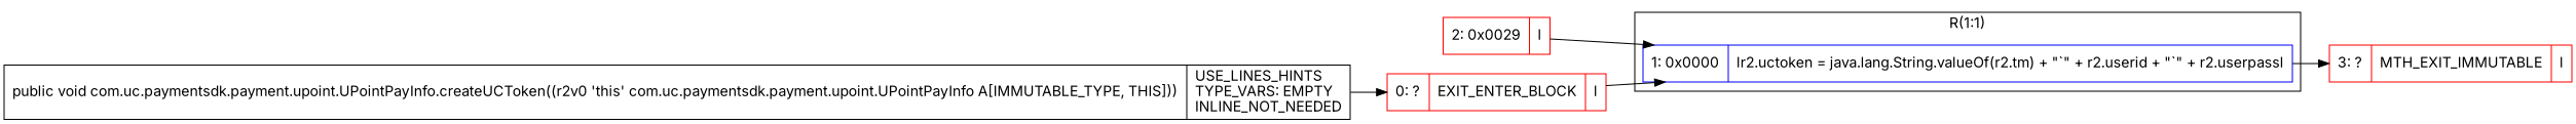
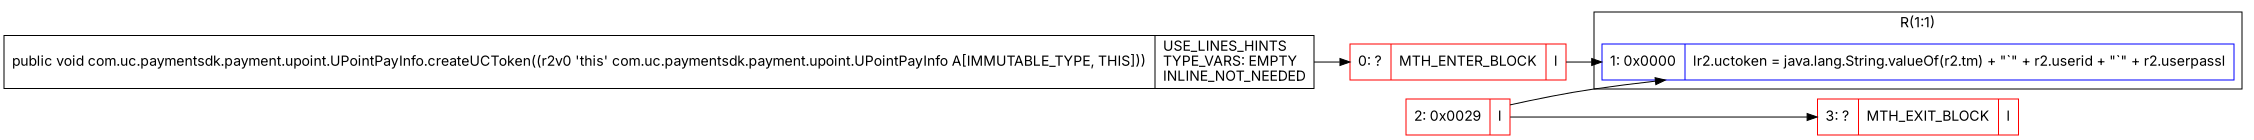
  digraph {
    fontname=Inter
    rankdir=LR
    node [color=red fontname=Inter shape=record]
    edge [fontname=Inter]
    n1 [color=blue label="{1\:\ 0x0000|lr2.uctoken = java.lang.String.valueOf(r2.tm) + \"`\" + r2.userid + \"`\" + r2.userpassl}"]
    n2 [label="{2\:\ 0x0029|l}"]
-   n3 [label="{3\:\ ?|MTH_EXIT_IMMUTABLE\l|l}"]
-   n4 [label="{0\:\ ?|EXIT_ENTER_BLOCK\l|l}"]
+   n3 [label="{3\:\ ?|MTH_EXIT_BLOCK\l|l}"]
+   n4 [label="{0\:\ ?|MTH_ENTER_BLOCK\l|l}"]
    n5 [label="{public void com.uc.paymentsdk.payment.upoint.UPointPayInfo.createUCToken((r2v0 'this' com.uc.paymentsdk.payment.upoint.UPointPayInfo A[IMMUTABLE_TYPE, THIS]))  | USE_LINES_HINTS\lTYPE_VARS: EMPTY\lINLINE_NOT_NEEDED\l}" color=""]
    subgraph cluster_1 {
      label="R(1:1)"
      n1
    }
    n2 -> n1
-   n1 -> n3
+   n2 -> n3
    n4 -> n1
    n5 -> n4
  }
